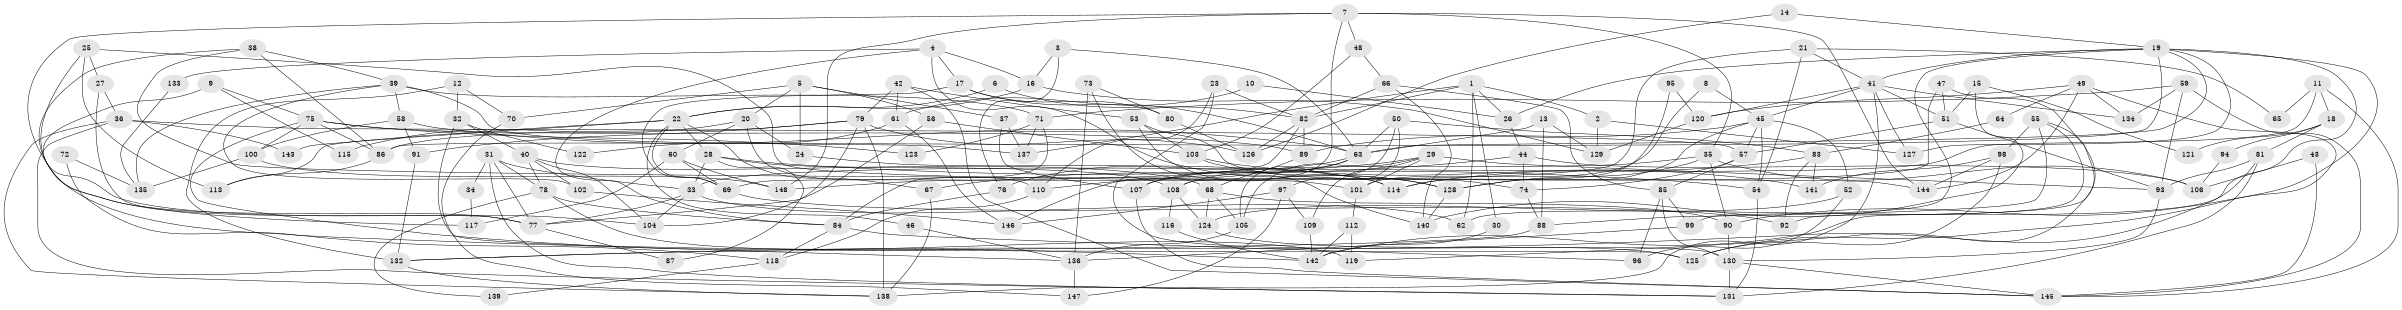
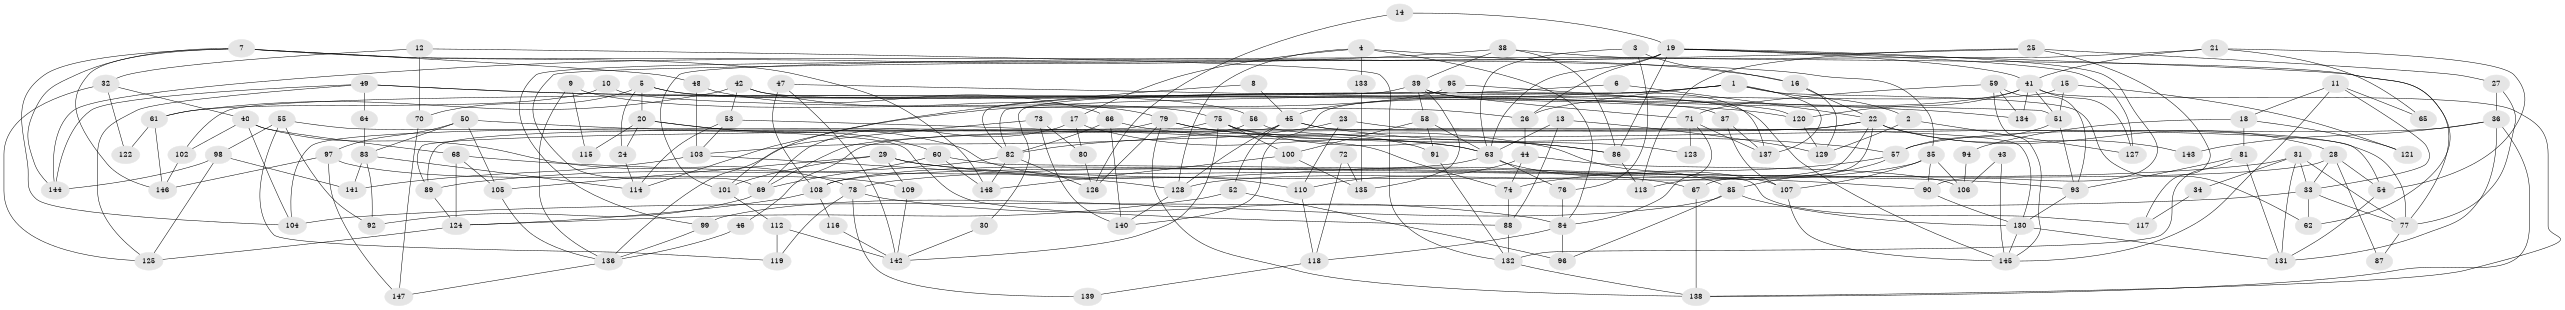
  graph {
    node [color=gray90 style=filled]
    1
    2
    26
    30
    62
    82
    137
    127
    129
    44
    142
    148
    126
    89
    3
    16
    63
    76
    22
    108
    107
    84
    4
    17
    128
    133
    69
    80
    96
    118
    140
    135
    5
    20
    24
    37
    56
    70
    115
    60
    110
    114
    77
    103
    147
    6
    28
    46
    67
    113
    143
    7
    35
    48
    104
    144
    146
    90
    106
    66
    8
    45
    101
    54
    57
    52
    112
    9
    75
    136
    86
    100
    123
    10
    61
    122
    11
    18
    33
    65
    145
    121
    81
    94
    12
    32
    132
    40
    125
    138
    13
    88
    14
    19
    41
    99
    15
    51
    93
    92
    131
    120
    134
    130
    117
    21
    87
    23
    25
    27
    36
    74
    124
    116
    29
    105
    109
    31
    34
    78
    119
    139
    102
    68
    85
    38
    39
    58
    71
    91
    42
    53
    79
    43
    47
    141
    49
    64
    83
    50
    97
    55
    98
    59
    72
    73
    95
    1 -- 2
    1 -- 26
    1 -- 30
    1 -- 62
    1 -- 82
    1 -- 137
    2 -- 127
    2 -- 129
    26 -- 44
    30 -- 142
    82 -- 148
    82 -- 126
    82 -- 89
    44 -- 110
    44 -- 106
    44 -- 74
-   89 -- 68
+   89 -- 124
    3 -- 16
    3 -- 63
    3 -- 76
    16 -- 129
    16 -- 22
    63 -- 76
    63 -- 108
    63 -- 107
    76 -- 84
    22 -- 69
    22 -- 28
    22 -- 46
    22 -- 67
    22 -- 113
    22 -- 143
    108 -- 124
    108 -- 116
    107 -- 145
    84 -- 96
    84 -- 118
    4 -- 16
    4 -- 84
    4 -- 17
    4 -- 128
    4 -- 133
    17 -- 63
    17 -- 69
    17 -- 80
    128 -- 140
    133 -- 135
    69 -- 92
    80 -- 126
    118 -- 139
    5 -- 20
    5 -- 24
    5 -- 37
    5 -- 56
    5 -- 70
    20 -- 24
    20 -- 115
    20 -- 60
    20 -- 110
    24 -- 114
    37 -- 137
    37 -- 107
    56 -- 77
    56 -- 103
    70 -- 147
    60 -- 148
    60 -- 69
    60 -- 117
    110 -- 118
    77 -- 87
    103 -- 128
    103 -- 141
    6 -- 82
    6 -- 22
    28 -- 108
    28 -- 54
    28 -- 33
    28 -- 87
    46 -- 136
    67 -- 138
    7 -- 148
    7 -- 35
    7 -- 48
    7 -- 104
    7 -- 144
    7 -- 146
    35 -- 107
    35 -- 128
    35 -- 90
    35 -- 106
    48 -- 103
    48 -- 66
    90 -- 130
    66 -- 82
    66 -- 140
    66 -- 85
    8 -- 45
    8 -- 101
    45 -- 89
    45 -- 128
    45 -- 54
    45 -- 57
    45 -- 52
    101 -- 112
    54 -- 131
    57 -- 74
    57 -- 85
    52 -- 96
    52 -- 124
    112 -- 142
    112 -- 119
    9 -- 115
    9 -- 75
    9 -- 136
    75 -- 142
    75 -- 89
    75 -- 86
    75 -- 100
    75 -- 123
    136 -- 147
    86 -- 113
    100 -- 148
    100 -- 135
    10 -- 26
    10 -- 61
    61 -- 146
    61 -- 122
    11 -- 18
    11 -- 33
    11 -- 65
    11 -- 145
    18 -- 121
    18 -- 81
    18 -- 94
    33 -- 62
    33 -- 77
    33 -- 104
    81 -- 132
    81 -- 93
    81 -- 131
    94 -- 106
    12 -- 70
    12 -- 32
    12 -- 132
    32 -- 122
    32 -- 40
    32 -- 125
    132 -- 138
    40 -- 104
    40 -- 78
    40 -- 102
    40 -- 68
    13 -- 129
    13 -- 63
    13 -- 88
    88 -- 132
    14 -- 126
    14 -- 19
    19 -- 26
    19 -- 62
    19 -- 127
    19 -- 63
    19 -- 90
    19 -- 86
    19 -- 41
    19 -- 99
    41 -- 127
    41 -- 45
    41 -- 138
    41 -- 51
    41 -- 120
    41 -- 134
    99 -- 136
    15 -- 140
    15 -- 121
    15 -- 51
    51 -- 57
    51 -- 93
    93 -- 130
    120 -- 129
    130 -- 145
    130 -- 131
    21 -- 69
    21 -- 54
    21 -- 65
    21 -- 41
    23 -- 82
    23 -- 110
    23 -- 130
    25 -- 113
    25 -- 101
    25 -- 117
    25 -- 27
    27 -- 77
    27 -- 36
    36 -- 143
    36 -- 57
    36 -- 138
    36 -- 131
    74 -- 88
    124 -- 125
    116 -- 142
    29 -- 67
    29 -- 101
    29 -- 93
    29 -- 105
    29 -- 109
    105 -- 136
    109 -- 142
    31 -- 77
    31 -- 33
    31 -- 131
    31 -- 34
    31 -- 78
    34 -- 117
    78 -- 84
    78 -- 119
    78 -- 139
    102 -- 146
    68 -- 90
    68 -- 124
    68 -- 105
    85 -- 96
    85 -- 99
    85 -- 130
    38 -- 77
    38 -- 144
    38 -- 86
    38 -- 39
    39 -- 137
    39 -- 135
    39 -- 102
    39 -- 58
    39 -- 71
    58 -- 63
    58 -- 100
    58 -- 91
    71 -- 137
    71 -- 84
    71 -- 123
    91 -- 132
    42 -- 61
    42 -- 145
    42 -- 53
    42 -- 79
    53 -- 114
    53 -- 103
    53 -- 74
    79 -- 126
    79 -- 104
    79 -- 86
    79 -- 138
    79 -- 91
    43 -- 106
    43 -- 145
    47 -- 142
    47 -- 108
    47 -- 51
    49 -- 144
    49 -- 125
    49 -- 120
    49 -- 134
    49 -- 64
    64 -- 83
    83 -- 114
    83 -- 92
    83 -- 141
    50 -- 63
    50 -- 105
    50 -- 83
    50 -- 97
    97 -- 147
    97 -- 146
    97 -- 109
    55 -- 88
    55 -- 92
    55 -- 119
    55 -- 98
    98 -- 144
    98 -- 125
    98 -- 141
    59 -- 145
    59 -- 93
    59 -- 134
    59 -- 71
    72 -- 118
    72 -- 135
    73 -- 80
    73 -- 140
    73 -- 136
    95 -- 114
    95 -- 120
  }
